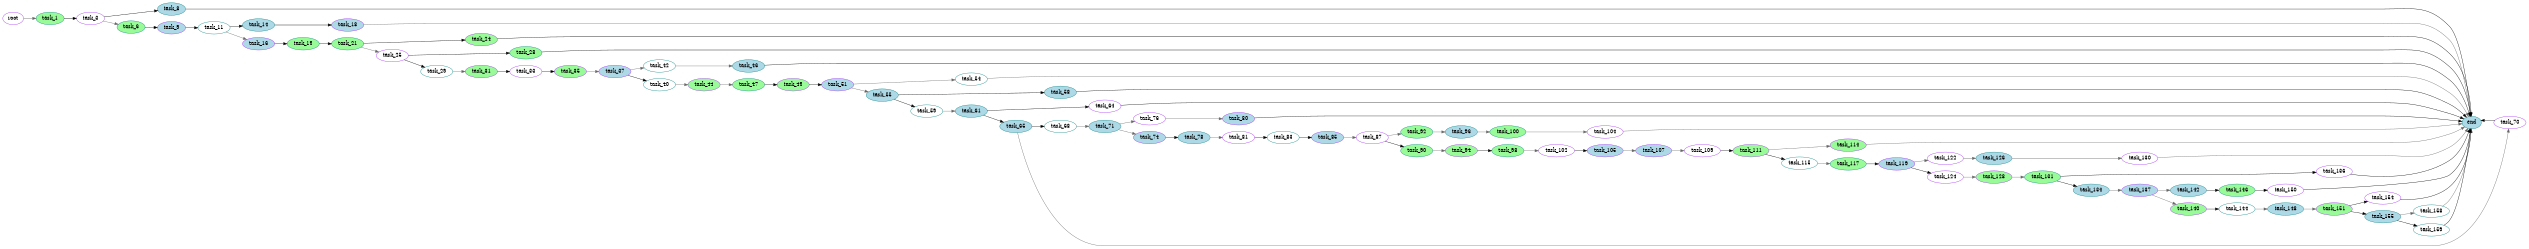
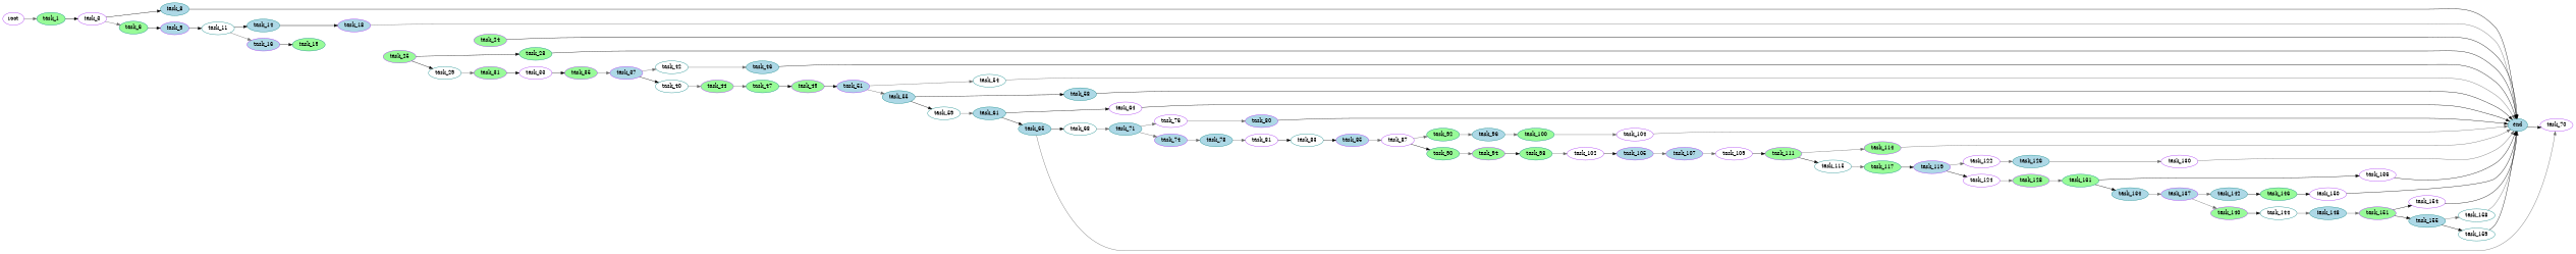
  digraph {
    rankdir=LR
    node [color=purple fillcolor=white style=filled]
    edge [color=black]
    root
    task_1 [color=teal fillcolor=palegreen]
    task_3
    task_6 [color=teal fillcolor=palegreen]
    task_8 [color=teal fillcolor=lightblue]
    task_9 [fillcolor=lightblue]
    end [color=teal fillcolor=lightblue]
    task_11 [color=teal]
    task_14 [color=teal fillcolor=lightblue]
    task_16 [fillcolor=lightblue]
    task_18 [fillcolor=lightblue]
    task_19 [color=teal fillcolor=palegreen]
-   task_21 [color=teal fillcolor=palegreen]
    task_24 [fillcolor=palegreen]
-   task_25
+   task_25 [fillcolor=palegreen]
    task_28 [color=teal fillcolor=palegreen]
    task_29 [color=teal]
    task_31 [fillcolor=palegreen]
    task_33
    task_35 [fillcolor=palegreen]
    task_37 [fillcolor=lightblue]
    task_40 [color=teal]
    task_42 [color=teal]
    task_44 [fillcolor=palegreen]
    task_46 [color=teal fillcolor=lightblue]
    task_47 [color=teal fillcolor=palegreen]
    task_49 [fillcolor=palegreen]
    task_51 [fillcolor=lightblue]
    task_54 [color=teal]
    task_55 [color=teal fillcolor=lightblue]
    task_58 [color=teal fillcolor=lightblue]
    task_59 [color=teal]
    task_61 [color=teal fillcolor=lightblue]
    task_64
    task_65 [color=teal fillcolor=lightblue]
    task_68 [color=teal]
    task_70
    task_71 [color=teal fillcolor=lightblue]
    task_74 [fillcolor=lightblue]
    task_76
    task_78 [color=teal fillcolor=lightblue]
    task_80 [fillcolor=lightblue]
    task_81
    task_83 [color=teal]
    task_85 [fillcolor=lightblue]
    task_87
    task_90 [color=teal fillcolor=palegreen]
    task_92 [color=teal fillcolor=palegreen]
    task_94 [fillcolor=palegreen]
    task_96 [color=teal fillcolor=lightblue]
    task_98 [color=teal fillcolor=palegreen]
    task_100 [color=teal fillcolor=palegreen]
    task_102
    task_104
    task_105 [fillcolor=lightblue]
    task_107 [fillcolor=lightblue]
    task_109
    task_111 [fillcolor=palegreen]
    task_114 [fillcolor=palegreen]
    task_115 [color=teal]
    task_117 [color=teal fillcolor=palegreen]
    task_119 [fillcolor=lightblue]
    task_122
    task_124
    task_126 [color=teal fillcolor=lightblue]
    task_128 [fillcolor=palegreen]
    task_130
    task_131 [color=teal fillcolor=palegreen]
    task_134 [color=teal fillcolor=lightblue]
    task_136
    task_137 [fillcolor=lightblue]
    task_140 [fillcolor=palegreen]
    task_142 [color=teal fillcolor=lightblue]
    task_144 [color=teal]
    task_146 [color=teal fillcolor=palegreen]
    task_148 [color=teal fillcolor=lightblue]
    task_150
    task_151 [fillcolor=palegreen]
    task_154
    task_155 [color=teal fillcolor=lightblue]
    task_158 [color=teal]
    task_159 [color=teal]
    root -> task_1 [color=gray40]
    task_1 -> task_3
    task_3 -> task_6 [color=gray40]
    task_3 -> task_8
    task_6 -> task_9
    task_8 -> end
    task_9 -> task_11
    task_11 -> task_14
    task_11 -> task_16 [color=gray40]
    task_14 -> task_18
    task_16 -> task_19
    task_18 -> end [color=gray40]
-   task_19 -> task_21
-   task_21 -> task_24
-   task_21 -> task_25 [color=gray40]
    task_24 -> end
    task_25 -> task_28
    task_25 -> task_29
    task_28 -> end
    task_29 -> task_31 [color=gray40]
    task_31 -> task_33
    task_33 -> task_35
    task_35 -> task_37 [color=gray40]
    task_37 -> task_40
    task_37 -> task_42 [color=gray40]
    task_40 -> task_44 [color=gray40]
    task_42 -> task_46 [color=gray40]
    task_44 -> task_47 [color=gray40]
    task_46 -> end
    task_47 -> task_49
    task_49 -> task_51
    task_51 -> task_54 [color=gray40]
    task_51 -> task_55 [color=gray40]
    task_54 -> end [color=gray40]
    task_55 -> task_58
    task_55 -> task_59
    task_58 -> end
    task_59 -> task_61 [color=gray40]
    task_61 -> task_64
    task_61 -> task_65
    task_64 -> end
    task_65 -> task_68
    task_65 -> task_70 [color=gray40]
    task_68 -> task_71 [color=gray40]
-   task_70 -> end
+   end -> task_70
    task_71 -> task_74 [color=gray40]
    task_71 -> task_76 [color=gray40]
-   task_74 -> task_78
+   task_74 -> task_78 [color=gray40]
    task_76 -> task_80 [color=gray40]
    task_78 -> task_81 [color=gray40]
    task_80 -> end
    task_81 -> task_83
    task_83 -> task_85
    task_85 -> task_87 [color=gray40]
    task_87 -> task_90
    task_87 -> task_92 [color=gray40]
    task_90 -> task_94 [color=gray40]
    task_92 -> task_96 [color=gray40]
    task_94 -> task_98
    task_96 -> task_100 [color=gray40]
    task_98 -> task_102 [color=gray40]
    task_100 -> task_104 [color=gray40]
    task_102 -> task_105
    task_104 -> end [color=gray40]
    task_105 -> task_107 [color=gray40]
    task_107 -> task_109 [color=gray40]
    task_109 -> task_111
    task_111 -> task_114 [color=gray40]
    task_111 -> task_115
    task_114 -> end [color=gray40]
    task_115 -> task_117 [color=gray40]
    task_117 -> task_119
    task_119 -> task_122 [color=gray40]
    task_119 -> task_124
    task_122 -> task_126 [color=gray40]
    task_124 -> task_128 [color=gray40]
    task_126 -> task_130 [color=gray40]
    task_128 -> task_131 [color=gray40]
    task_130 -> end [color=gray40]
    task_131 -> task_134
    task_131 -> task_136
    task_134 -> task_137 [color=gray40]
    task_136 -> end
    task_137 -> task_140 [color=gray40]
    task_137 -> task_142 [color=gray40]
    task_140 -> task_144
    task_142 -> task_146
    task_144 -> task_148 [color=gray40]
    task_146 -> task_150
    task_148 -> task_151 [color=gray40]
    task_150 -> end
    task_151 -> task_154
    task_151 -> task_155
    task_154 -> end
    task_155 -> task_158 [color=gray40]
    task_155 -> task_159
    task_158 -> end [color=gray40]
    task_159 -> end
  }
